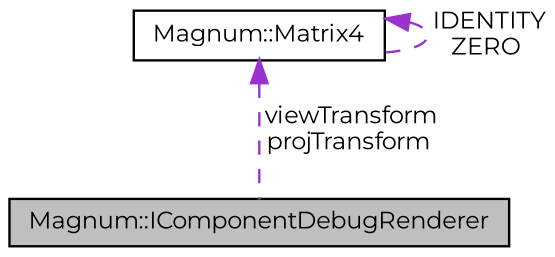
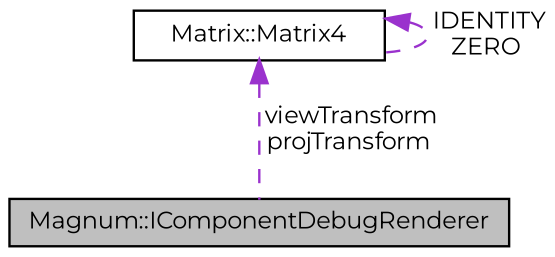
  digraph {
    fontname=Montserrat
    node [color=black fontname=Montserrat fontsize=10 shape=record style=filled]
    edge [color=darkorchid3 dir=back fontname=Montserrat fontsize=10 labelfontname=Helvetica labelfontsize=10 style=dashed]
    n1 [fillcolor=grey75 fontcolor=black height=0.2 label="Magnum::IComponentDebugRenderer" width=0.4]
-   n2 [fillcolor=white height=0.2 label="Magnum::Matrix4" width=0.4]
+   n2 [fillcolor=white height=0.2 label="Matrix::Matrix4" width=0.4]
    n2 -> n1 [label=" viewTransform\nprojTransform"]
    n2 -> n2 [label=" IDENTITY\nZERO"]
  }
